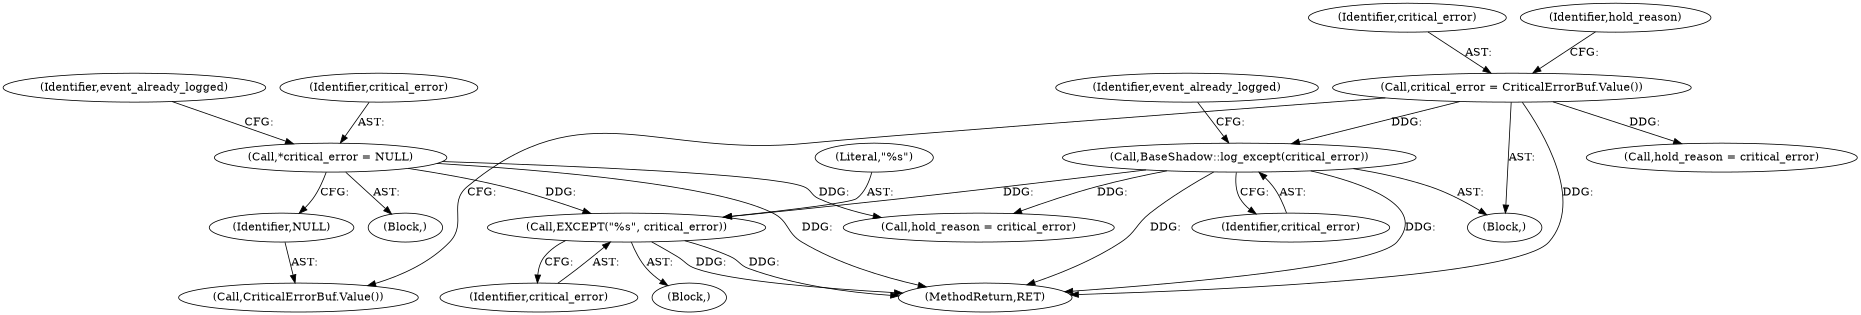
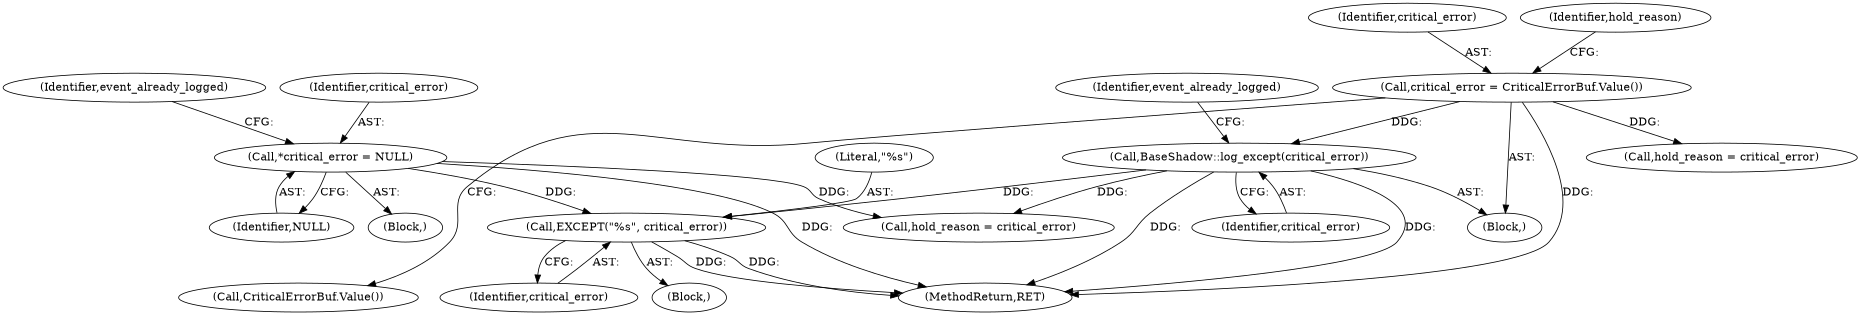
  digraph {
    n1 [label="(Call,EXCEPT(\"%s\", critical_error))"]
    n2 [label="(Identifier,critical_error)"]
    n3 [label="(Block,)"]
    n4 [label="(MethodReturn,RET)"]
    n5 [label="(Call,BaseShadow::log_except(critical_error))"]
    n6 [label="(Identifier,critical_error)"]
    n7 [label="(Call,hold_reason = critical_error)"]
    n8 [label="(Block,)"]
    n9 [label="(Call,critical_error = CriticalErrorBuf.Value())"]
    n10 [label="(Call,CriticalErrorBuf.Value())"]
    n11 [label="(Call,hold_reason = critical_error)"]
    n12 [label="(Call,*critical_error = NULL)"]
    n13 [label="(Identifier,NULL)"]
    n14 [label="(Block,)"]
    n15 [label="(Identifier,critical_error)"]
    n16 [label="(Identifier,critical_error)"]
    n17 [label="(Literal,\"%s\")"]
    n18 [label="(Identifier,hold_reason)"]
    n19 [label="(Identifier,event_already_logged)"]
    n20 [label="(Identifier,event_already_logged)"]
    n1 -> n2 [label="CFG: "]
    n1 -> n3 [label="AST: "]
    n1 -> n4 [label="DDG: "]
    n1 -> n4 [label="DDG: "]
    n2 -> n1 [label="AST: "]
    n5 -> n1 [label="DDG: "]
    n5 -> n4 [label="DDG: "]
    n5 -> n4 [label="DDG: "]
    n5 -> n6 [label="CFG: "]
    n5 -> n7 [label="DDG: "]
    n5 -> n8 [label="AST: "]
    n6 -> n5 [label="AST: "]
    n9 -> n4 [label="DDG: "]
    n9 -> n5 [label="DDG: "]
    n9 -> n8 [label="AST: "]
    n9 -> n10 [label="CFG: "]
    n9 -> n11 [label="DDG: "]
    n12 -> n1 [label="DDG: "]
    n12 -> n4 [label="DDG: "]
    n12 -> n7 [label="DDG: "]
    n12 -> n13 [label="CFG: "]
    n12 -> n14 [label="AST: "]
-   n13 -> n10 [label="AST: "]
+   n13 -> n12 [label="AST: "]
    n15 -> n9 [label="AST: "]
    n16 -> n12 [label="AST: "]
    n17 -> n1 [label="AST: "]
    n18 -> n9 [label="CFG: "]
    n19 -> n12 [label="CFG: "]
    n20 -> n5 [label="CFG: "]
  }
